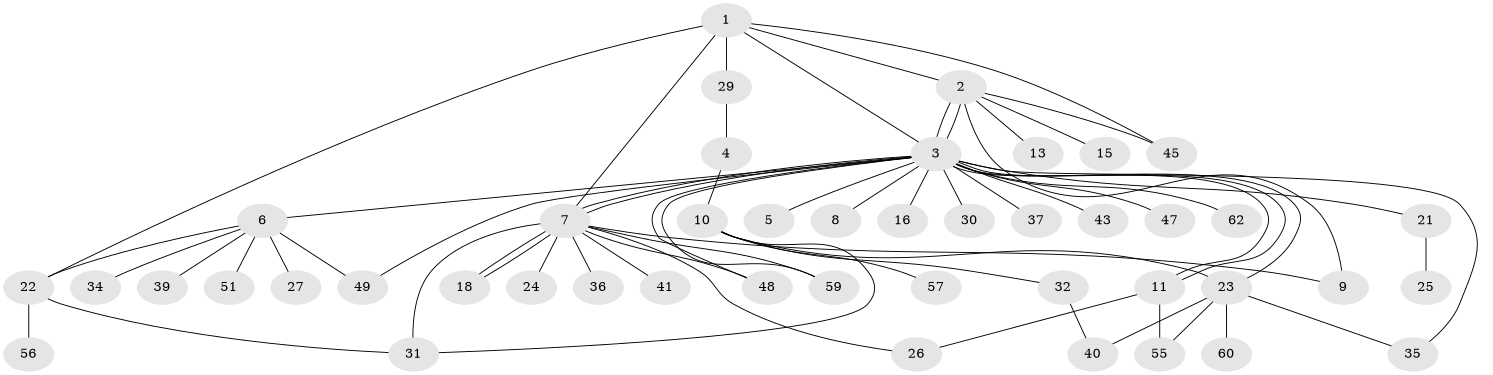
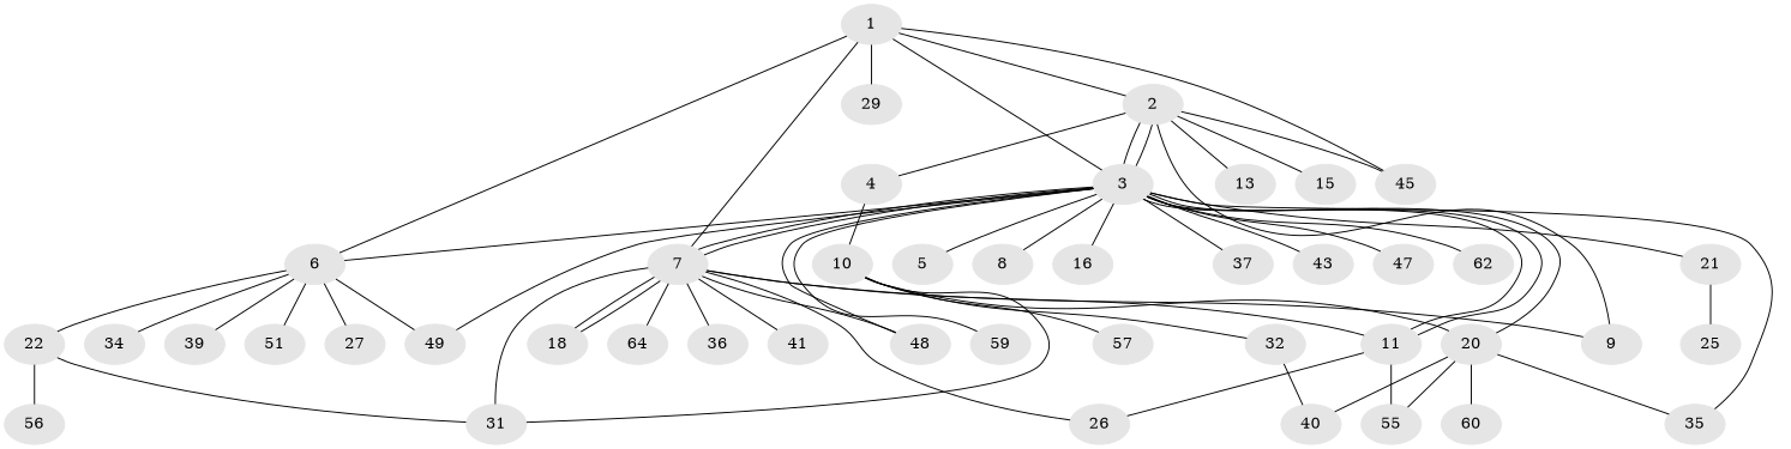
  graph {
    node [color=gray90 style=filled]
    1 [super="+54"]
    2 [super="+19"]
    3 [super="+23"]
    6 [super="+12"]
    7 [super="+14"]
    29
    45
    4
    9
    13
    15
    5
    8
    11 [super="+50"]
    16
-   20 [super="+53" label=23]
+   20 [super="+53"]
    21 [super="+28"]
-   30 [super="+33"]
    35 [super="+58"]
    37
    43
    47
    48 [super="+61"]
    49
    59
    62
    22 [super="+46"]
    27 [super="+42"]
    34
    39
    51
    18
-   24
+   24 [label=64]
    26
    31 [super="+52"]
    36
    41
    10 [super="+57"]
    55
    40 [super="+44"]
    60
    25
    n43 [label=57]
    32
    56
    1 -- 2
    1 -- 3
-   1 -- 22
+   1 -- 6
    1 -- 7
    1 -- 29
    1 -- 45
    2 -- 3
    2 -- 3
    2 -- 45
-   29 -- 4
+   2 -- 4
    2 -- 9
    2 -- 13
    2 -- 15
    3 -- 6
    3 -- 7 [weight=2]
    3 -- 7
    3 -- 5
    3 -- 8
    3 -- 11
    3 -- 11
    3 -- 16
    3 -- 20
    3 -- 21
-   3 -- 30
    3 -- 35
    3 -- 37
    3 -- 43
    3 -- 47
    3 -- 48
    3 -- 49
    3 -- 59
    3 -- 62
    6 -- 49
    6 -- 22
    6 -- 27
    6 -- 34
    6 -- 39
    6 -- 51
    7 -- 9
-   7 -- 59
+   7 -- 11
    7 -- 48
    7 -- 18
    7 -- 18
    7 -- 24
    7 -- 26
    7 -- 31
    7 -- 36
    7 -- 41
    4 -- 10
    11 -- 26
    11 -- 55
    20 -- 35
    20 -- 55
    20 -- 40
    20 -- 60
    21 -- 25
    22 -- 31
    22 -- 56
    10 -- 20
    10 -- 31
    10 -- n43
    10 -- 32
    32 -- 40
  }
